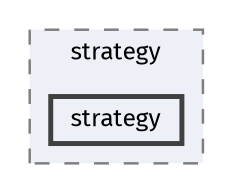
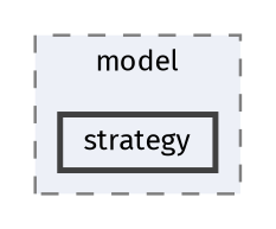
  digraph {
    compound=true
    fontname="Fira Sans"
    n1 [color=grey25 fillcolor="#edf0f7" fontname="Fira Sans" fontsize=10 height=0.2 label=strategy shape=box style="filled,bold" width=0.4]
    subgraph cluster_1 {
      bgcolor="#edf0f7"
      fontsize=10
-     label=strategy
+     label=model
      pencolor=grey50
      style="filled,dashed"
      n1
    }
  }
